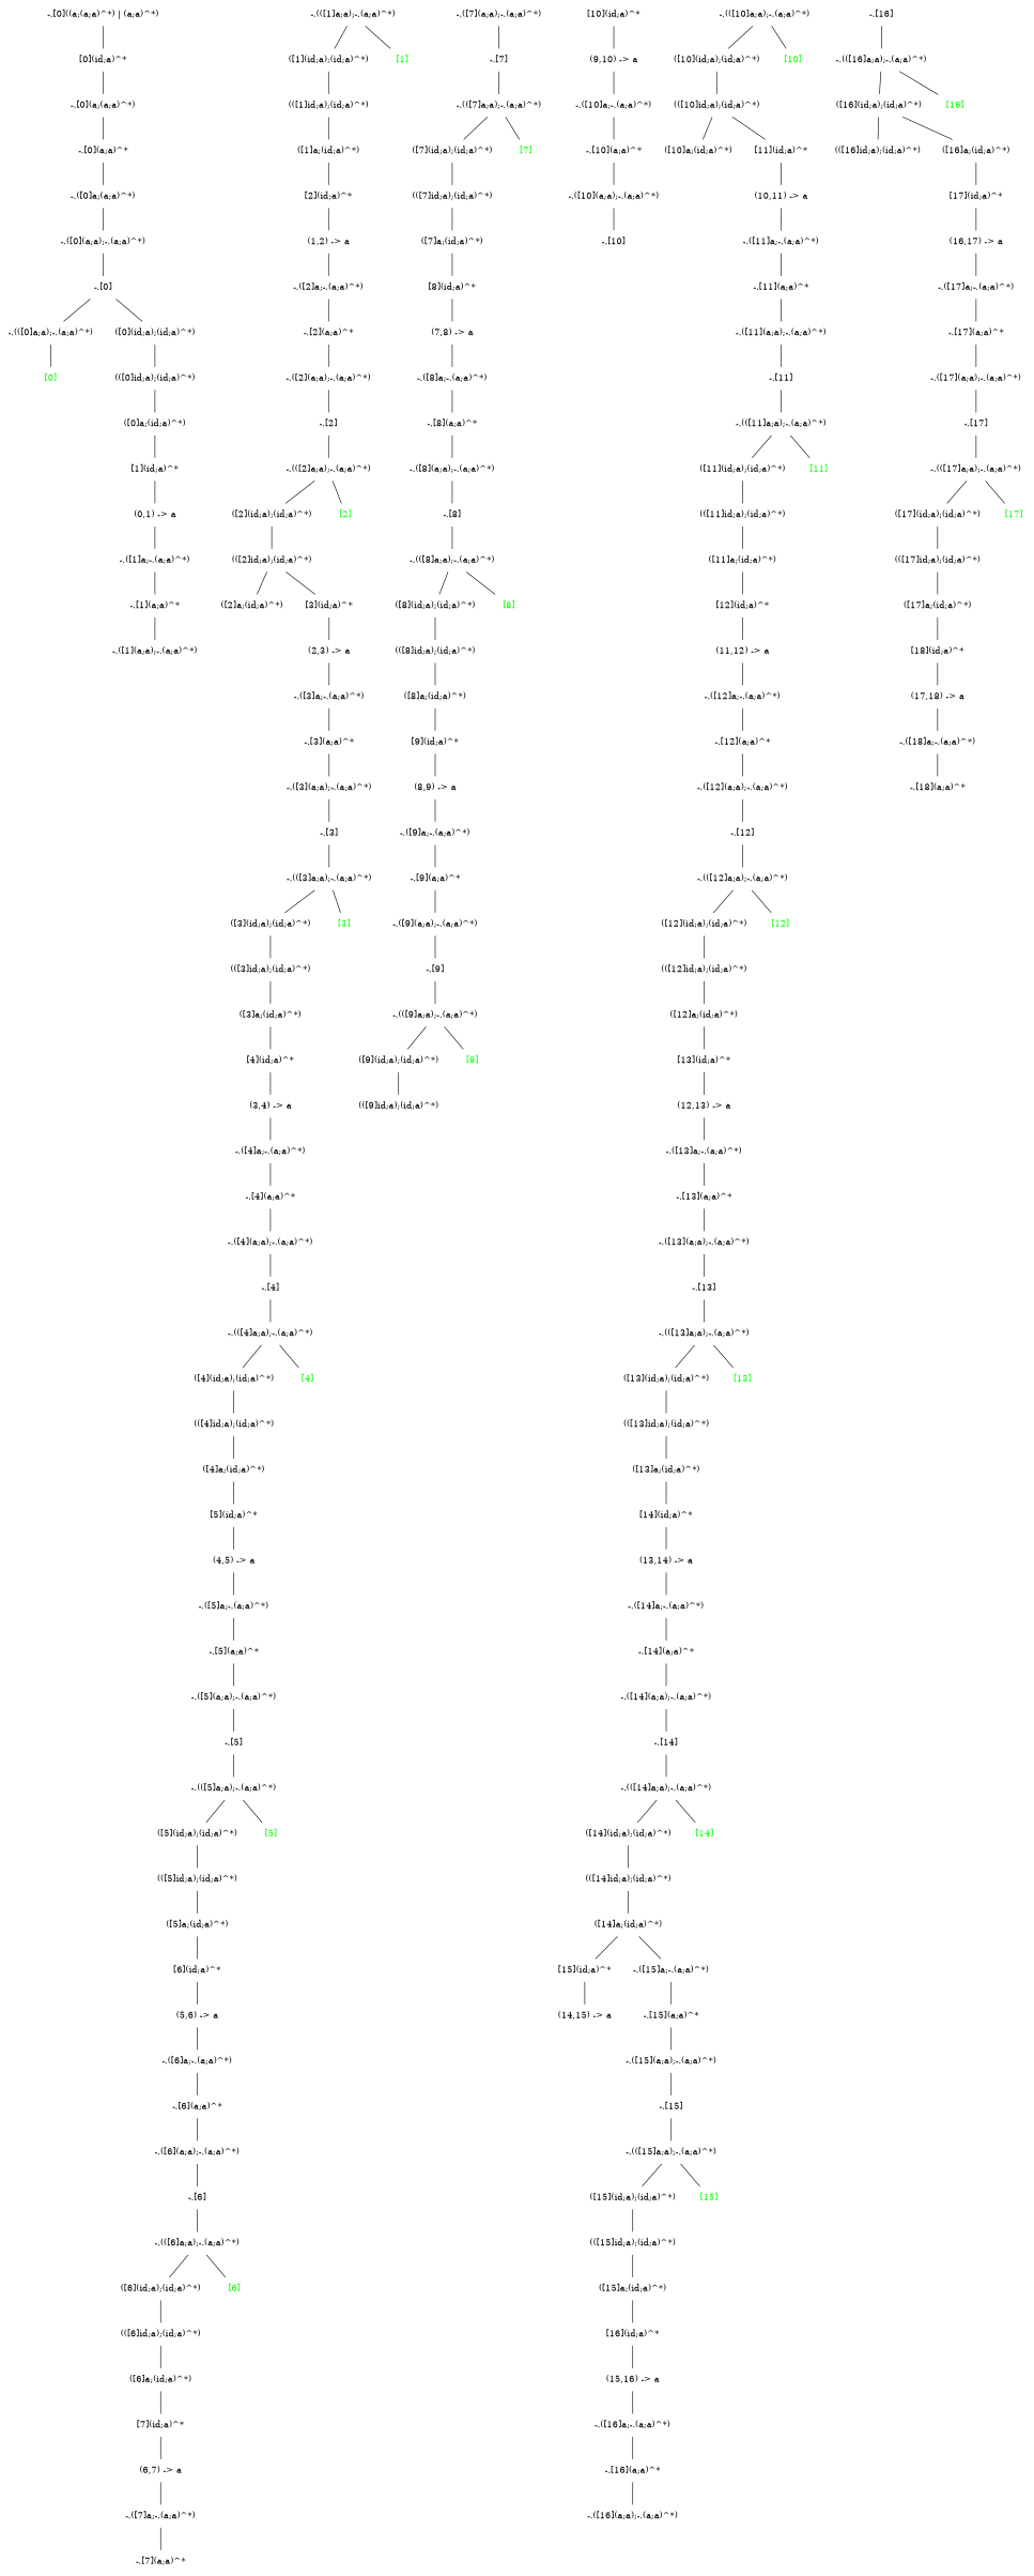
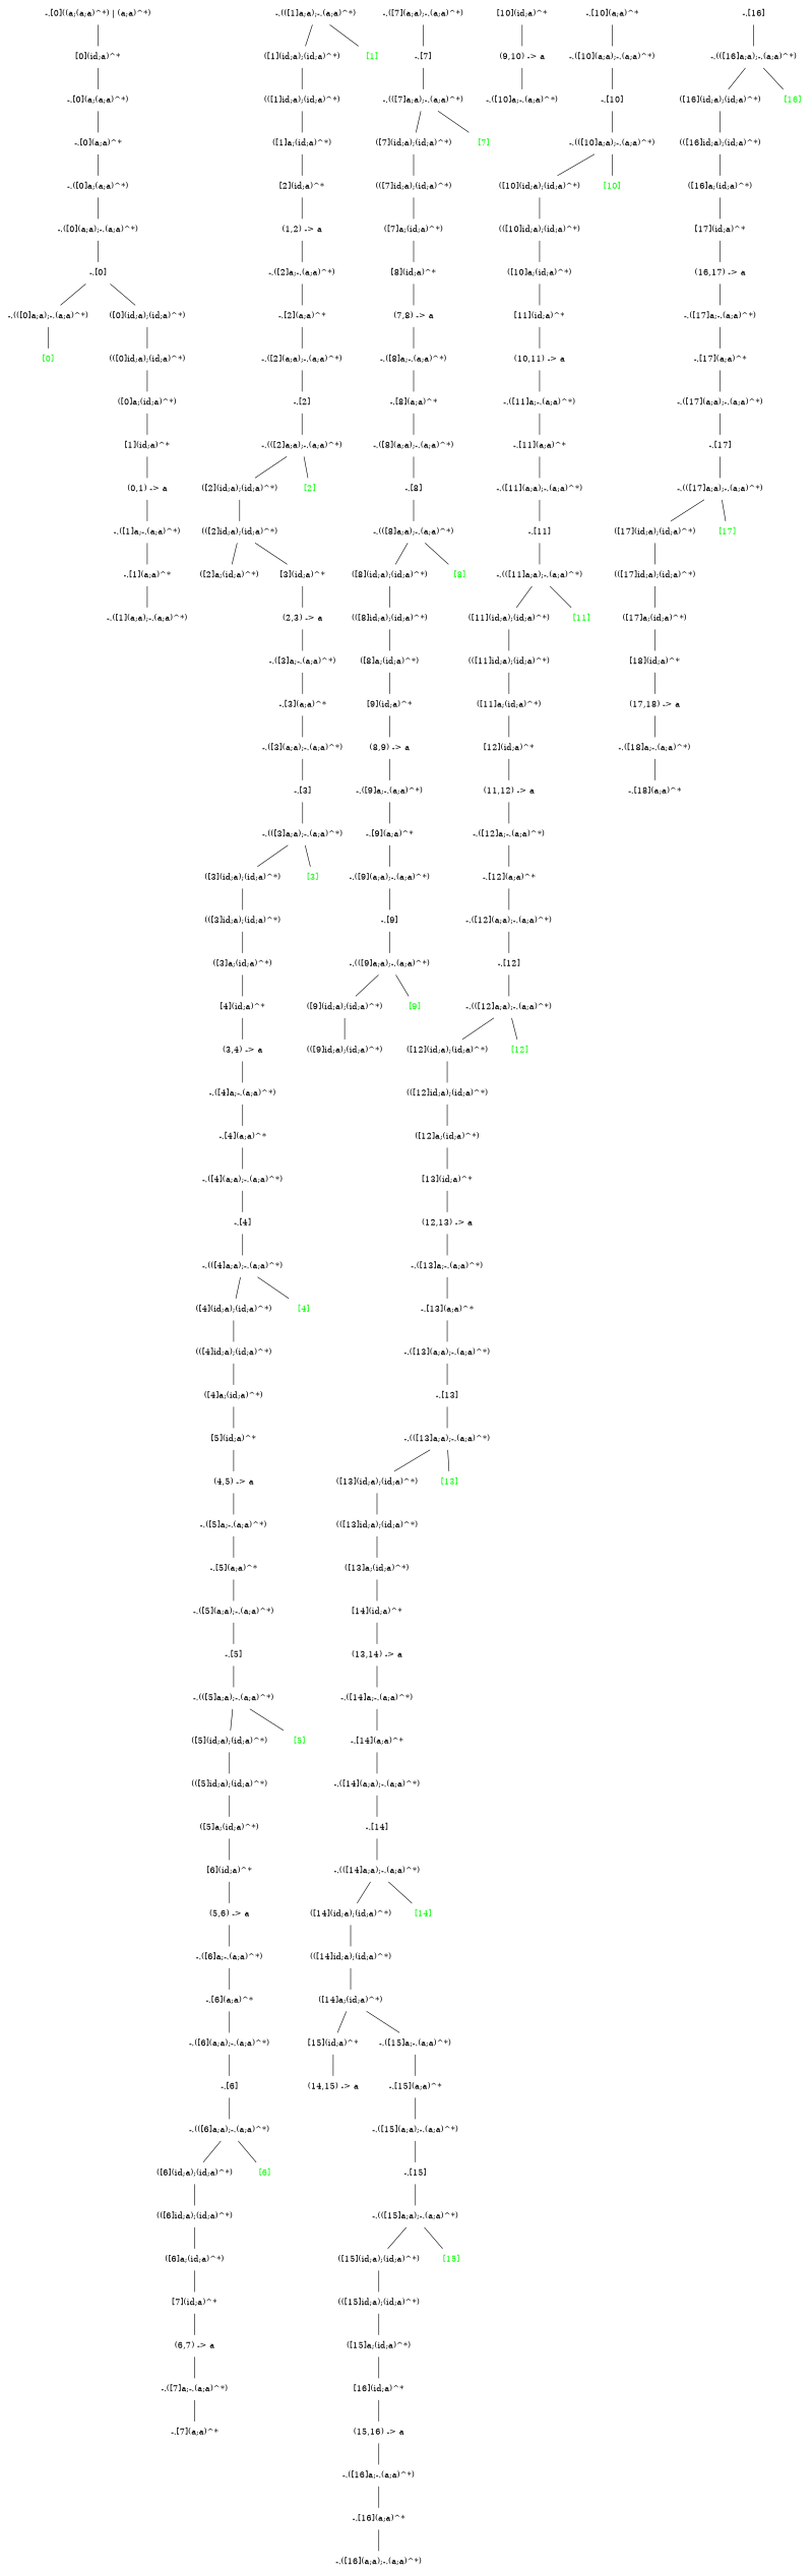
  graph {
    node [shape=plaintext]
    n1 [label="-.[0]((a;(a;a)^*) | (a;a)^*)"]
    n2 [label="[0](id;a)^*"]
    n3 [label="-.[0](a;(a;a)^*)"]
    n4 [label="-.[0](a;a)^*"]
    n5 [label="-.([0]a;(a;a)^*)"]
    n6 [label="-.([0](a;a);-.(a;a)^*)"]
    n7 [label="-.[0]"]
    n8 [label="-.(([0]a;a);-.(a;a)^*)"]
    n9 [label="([0](id;a);(id;a)^*)"]
    n10 [fontcolor=green label="[0]"]
    n11 [label="(([0]id;a);(id;a)^*)"]
    n12 [label="([0]a;(id;a)^*)"]
    n13 [label="[1](id;a)^*"]
    n14 [label="(0,1) -> a"]
    n15 [label="-.([1]a;-.(a;a)^*)"]
    n16 [label="-.[1](a;a)^*"]
    n17 [label="-.([1](a;a);-.(a;a)^*)"]
    n18 [label="-.(([1]a;a);-.(a;a)^*)"]
    n19 [label="([1](id;a);(id;a)^*)"]
    n20 [fontcolor=green label="[1]"]
    n21 [label="(([1]id;a);(id;a)^*)"]
    n22 [label="([1]a;(id;a)^*)"]
    n23 [label="[2](id;a)^*"]
    n24 [label="(1,2) -> a"]
    n25 [label="-.([2]a;-.(a;a)^*)"]
    n26 [label="-.[2](a;a)^*"]
    n27 [label="-.([2](a;a);-.(a;a)^*)"]
    n28 [label="-.[2]"]
    n29 [label="-.(([2]a;a);-.(a;a)^*)"]
    n30 [label="([2](id;a);(id;a)^*)"]
    n31 [fontcolor=green label="[2]"]
    n32 [label="(([2]id;a);(id;a)^*)"]
    n33 [label="([2]a;(id;a)^*)"]
    n34 [label="[3](id;a)^*"]
    n35 [label="(2,3) -> a"]
    n36 [label="-.([3]a;-.(a;a)^*)"]
    n37 [label="-.[3](a;a)^*"]
    n38 [label="-.([3](a;a);-.(a;a)^*)"]
    n39 [label="-.[3]"]
    n40 [label="-.(([3]a;a);-.(a;a)^*)"]
    n41 [label="([3](id;a);(id;a)^*)"]
    n42 [fontcolor=green label="[3]"]
    n43 [label="(([3]id;a);(id;a)^*)"]
    n44 [label="([3]a;(id;a)^*)"]
    n45 [label="[4](id;a)^*"]
    n46 [label="(3,4) -> a"]
    n47 [label="-.([4]a;-.(a;a)^*)"]
    n48 [label="-.[4](a;a)^*"]
    n49 [label="-.([4](a;a);-.(a;a)^*)"]
    n50 [label="-.[4]"]
    n51 [label="-.(([4]a;a);-.(a;a)^*)"]
    n52 [label="([4](id;a);(id;a)^*)"]
    n53 [fontcolor=green label="[4]"]
    n54 [label="(([4]id;a);(id;a)^*)"]
    n55 [label="([4]a;(id;a)^*)"]
    n56 [label="[5](id;a)^*"]
    n57 [label="(4,5) -> a"]
    n58 [label="-.([5]a;-.(a;a)^*)"]
    n59 [label="-.[5](a;a)^*"]
    n60 [label="-.([5](a;a);-.(a;a)^*)"]
    n61 [label="-.[5]"]
    n62 [label="-.(([5]a;a);-.(a;a)^*)"]
    n63 [label="([5](id;a);(id;a)^*)"]
    n64 [fontcolor=green label="[5]"]
    n65 [label="(([5]id;a);(id;a)^*)"]
    n66 [label="([5]a;(id;a)^*)"]
    n67 [label="[6](id;a)^*"]
    n68 [label="(5,6) -> a"]
    n69 [label="-.([6]a;-.(a;a)^*)"]
    n70 [label="-.[6](a;a)^*"]
    n71 [label="-.([6](a;a);-.(a;a)^*)"]
    n72 [label="-.[6]"]
    n73 [label="-.(([6]a;a);-.(a;a)^*)"]
    n74 [label="([6](id;a);(id;a)^*)"]
    n75 [fontcolor=green label="[6]"]
    n76 [label="(([6]id;a);(id;a)^*)"]
    n77 [label="([6]a;(id;a)^*)"]
    n78 [label="[7](id;a)^*"]
    n79 [label="(6,7) -> a"]
    n80 [label="-.([7]a;-.(a;a)^*)"]
    n81 [label="-.[7](a;a)^*"]
    n82 [label="-.([7](a;a);-.(a;a)^*)"]
    n83 [label="-.[7]"]
    n84 [label="-.(([7]a;a);-.(a;a)^*)"]
    n85 [label="([7](id;a);(id;a)^*)"]
    n86 [fontcolor=green label="[7]"]
    n87 [label="(([7]id;a);(id;a)^*)"]
    n88 [label="([7]a;(id;a)^*)"]
    n89 [label="[8](id;a)^*"]
    n90 [label="(7,8) -> a"]
    n91 [label="-.([8]a;-.(a;a)^*)"]
    n92 [label="-.[8](a;a)^*"]
    n93 [label="-.([8](a;a);-.(a;a)^*)"]
    n94 [label="-.[8]"]
    n95 [label="-.(([8]a;a);-.(a;a)^*)"]
    n96 [label="([8](id;a);(id;a)^*)"]
    n97 [fontcolor=green label="[8]"]
    n98 [label="(([8]id;a);(id;a)^*)"]
    n99 [label="([8]a;(id;a)^*)"]
    n100 [label="[9](id;a)^*"]
    n101 [label="(8,9) -> a"]
    n102 [label="-.([9]a;-.(a;a)^*)"]
    n103 [label="-.[9](a;a)^*"]
    n104 [label="-.([9](a;a);-.(a;a)^*)"]
    n105 [label="-.[9]"]
    n106 [label="-.(([9]a;a);-.(a;a)^*)"]
    n107 [label="([9](id;a);(id;a)^*)"]
    n108 [fontcolor=green label="[9]"]
    n109 [label="(([9]id;a);(id;a)^*)"]
    n110 [label="[10](id;a)^*"]
    n111 [label="(9,10) -> a"]
    n112 [label="-.([10]a;-.(a;a)^*)"]
    n113 [label="-.[10](a;a)^*"]
    n114 [label="-.([10](a;a);-.(a;a)^*)"]
    n115 [label="-.[10]"]
    n116 [label="-.(([10]a;a);-.(a;a)^*)"]
    n117 [label="([10](id;a);(id;a)^*)"]
    n118 [fontcolor=green label="[10]"]
    n119 [label="(([10]id;a);(id;a)^*)"]
    n120 [label="([10]a;(id;a)^*)"]
    n121 [label="[11](id;a)^*"]
    n122 [label="(10,11) -> a"]
    n123 [label="-.([11]a;-.(a;a)^*)"]
    n124 [label="-.[11](a;a)^*"]
    n125 [label="-.([11](a;a);-.(a;a)^*)"]
    n126 [label="-.[11]"]
    n127 [label="-.(([11]a;a);-.(a;a)^*)"]
    n128 [label="([11](id;a);(id;a)^*)"]
    n129 [fontcolor=green label="[11]"]
    n130 [label="(([11]id;a);(id;a)^*)"]
    n131 [label="([11]a;(id;a)^*)"]
    n132 [label="[12](id;a)^*"]
    n133 [label="(11,12) -> a"]
    n134 [label="-.([12]a;-.(a;a)^*)"]
    n135 [label="-.[12](a;a)^*"]
    n136 [label="-.([12](a;a);-.(a;a)^*)"]
    n137 [label="-.[12]"]
    n138 [label="-.(([12]a;a);-.(a;a)^*)"]
    n139 [label="([12](id;a);(id;a)^*)"]
    n140 [fontcolor=green label="[12]"]
    n141 [label="(([12]id;a);(id;a)^*)"]
    n142 [label="([12]a;(id;a)^*)"]
    n143 [label="[13](id;a)^*"]
    n144 [label="(12,13) -> a"]
    n145 [label="-.([13]a;-.(a;a)^*)"]
    n146 [label="-.[13](a;a)^*"]
    n147 [label="-.([13](a;a);-.(a;a)^*)"]
    n148 [label="-.[13]"]
    n149 [label="-.(([13]a;a);-.(a;a)^*)"]
    n150 [label="([13](id;a);(id;a)^*)"]
    n151 [fontcolor=green label="[13]"]
    n152 [label="(([13]id;a);(id;a)^*)"]
    n153 [label="([13]a;(id;a)^*)"]
    n154 [label="[14](id;a)^*"]
    n155 [label="(13,14) -> a"]
    n156 [label="-.([14]a;-.(a;a)^*)"]
    n157 [label="-.[14](a;a)^*"]
    n158 [label="-.([14](a;a);-.(a;a)^*)"]
    n159 [label="-.[14]"]
    n160 [label="-.(([14]a;a);-.(a;a)^*)"]
    n161 [label="([14](id;a);(id;a)^*)"]
    n162 [fontcolor=green label="[14]"]
    n163 [label="(([14]id;a);(id;a)^*)"]
    n164 [label="([14]a;(id;a)^*)"]
    n165 [label="[15](id;a)^*"]
    n166 [label="-.([15]a;-.(a;a)^*)"]
    n167 [label="(14,15) -> a"]
    n168 [label="-.[15](a;a)^*"]
    n169 [label="-.([15](a;a);-.(a;a)^*)"]
    n170 [label="-.[15]"]
    n171 [label="-.(([15]a;a);-.(a;a)^*)"]
    n172 [label="([15](id;a);(id;a)^*)"]
    n173 [fontcolor=green label="[15]"]
    n174 [label="(([15]id;a);(id;a)^*)"]
    n175 [label="([15]a;(id;a)^*)"]
    n176 [label="[16](id;a)^*"]
    n177 [label="(15,16) -> a"]
    n178 [label="-.([16]a;-.(a;a)^*)"]
    n179 [label="-.[16](a;a)^*"]
    n180 [label="-.([16](a;a);-.(a;a)^*)"]
    n181 [label="-.[16]"]
    n182 [label="-.(([16]a;a);-.(a;a)^*)"]
    n183 [label="([16](id;a);(id;a)^*)"]
    n184 [fontcolor=green label="[16]"]
    n185 [label="(([16]id;a);(id;a)^*)"]
    n186 [label="([16]a;(id;a)^*)"]
    n187 [label="[17](id;a)^*"]
    n188 [label="(16,17) -> a"]
    n189 [label="-.([17]a;-.(a;a)^*)"]
    n190 [label="-.[17](a;a)^*"]
    n191 [label="-.([17](a;a);-.(a;a)^*)"]
    n192 [label="-.[17]"]
    n193 [label="-.(([17]a;a);-.(a;a)^*)"]
    n194 [label="([17](id;a);(id;a)^*)"]
    n195 [fontcolor=green label="[17]"]
    n196 [label="(([17]id;a);(id;a)^*)"]
    n197 [label="([17]a;(id;a)^*)"]
    n198 [label="[18](id;a)^*"]
    n199 [label="(17,18) -> a"]
    n200 [label="-.([18]a;-.(a;a)^*)"]
    n201 [label="-.[18](a;a)^*"]
    n1 -- n2
    n2 -- n3
    n3 -- n4
    n4 -- n5
    n5 -- n6
    n6 -- n7
    n7 -- n8
    n7 -- n9
    n8 -- n10
    n9 -- n11
    n11 -- n12
    n12 -- n13
    n13 -- n14
    n14 -- n15
    n15 -- n16
    n16 -- n17
    n18 -- n19
    n18 -- n20
    n19 -- n21
    n21 -- n22
    n22 -- n23
    n23 -- n24
    n24 -- n25
    n25 -- n26
    n26 -- n27
    n27 -- n28
    n28 -- n29
    n29 -- n30
    n29 -- n31
    n30 -- n32
    n32 -- n33
    n32 -- n34
    n34 -- n35
    n35 -- n36
    n36 -- n37
    n37 -- n38
    n38 -- n39
    n39 -- n40
    n40 -- n41
    n40 -- n42
    n41 -- n43
    n43 -- n44
    n44 -- n45
    n45 -- n46
    n46 -- n47
    n47 -- n48
    n48 -- n49
    n49 -- n50
    n50 -- n51
    n51 -- n52
    n51 -- n53
    n52 -- n54
    n54 -- n55
    n55 -- n56
    n56 -- n57
    n57 -- n58
    n58 -- n59
    n59 -- n60
    n60 -- n61
    n61 -- n62
    n62 -- n63
    n62 -- n64
    n63 -- n65
    n65 -- n66
    n66 -- n67
    n67 -- n68
    n68 -- n69
    n69 -- n70
    n70 -- n71
    n71 -- n72
    n72 -- n73
    n73 -- n74
    n73 -- n75
    n74 -- n76
    n76 -- n77
    n77 -- n78
    n78 -- n79
    n79 -- n80
    n80 -- n81
    n82 -- n83
    n83 -- n84
    n84 -- n85
    n84 -- n86
    n85 -- n87
    n87 -- n88
    n88 -- n89
    n89 -- n90
    n90 -- n91
    n91 -- n92
    n92 -- n93
    n93 -- n94
    n94 -- n95
    n95 -- n96
    n95 -- n97
    n96 -- n98
    n98 -- n99
    n99 -- n100
    n100 -- n101
    n101 -- n102
    n102 -- n103
    n103 -- n104
    n104 -- n105
    n105 -- n106
    n106 -- n107
    n106 -- n108
    n107 -- n109
    n110 -- n111
    n111 -- n112
-   n112 -- n113
    n113 -- n114
    n114 -- n115
+   n115 -- n116
    n116 -- n117
    n116 -- n118
    n117 -- n119
    n119 -- n120
-   n119 -- n121
+   n120 -- n121
    n121 -- n122
    n122 -- n123
    n123 -- n124
    n124 -- n125
    n125 -- n126
    n126 -- n127
    n127 -- n128
    n127 -- n129
    n128 -- n130
    n130 -- n131
    n131 -- n132
    n132 -- n133
    n133 -- n134
    n134 -- n135
    n135 -- n136
    n136 -- n137
    n137 -- n138
    n138 -- n139
    n138 -- n140
    n139 -- n141
    n141 -- n142
    n142 -- n143
    n143 -- n144
    n144 -- n145
    n145 -- n146
    n146 -- n147
    n147 -- n148
    n148 -- n149
    n149 -- n150
    n149 -- n151
    n150 -- n152
    n152 -- n153
    n153 -- n154
    n154 -- n155
    n155 -- n156
    n156 -- n157
    n157 -- n158
    n158 -- n159
    n159 -- n160
    n160 -- n161
    n160 -- n162
    n161 -- n163
    n163 -- n164
    n164 -- n165
    n164 -- n166
    n165 -- n167
    n166 -- n168
    n168 -- n169
    n169 -- n170
    n170 -- n171
    n171 -- n172
    n171 -- n173
    n172 -- n174
    n174 -- n175
    n175 -- n176
    n176 -- n177
    n177 -- n178
    n178 -- n179
    n179 -- n180
    n181 -- n182
    n182 -- n183
    n182 -- n184
    n183 -- n185
-   n183 -- n186
+   n185 -- n186
    n186 -- n187
    n187 -- n188
    n188 -- n189
    n189 -- n190
    n190 -- n191
    n191 -- n192
    n192 -- n193
    n193 -- n194
    n193 -- n195
    n194 -- n196
    n196 -- n197
    n197 -- n198
    n198 -- n199
    n199 -- n200
    n200 -- n201
  }
